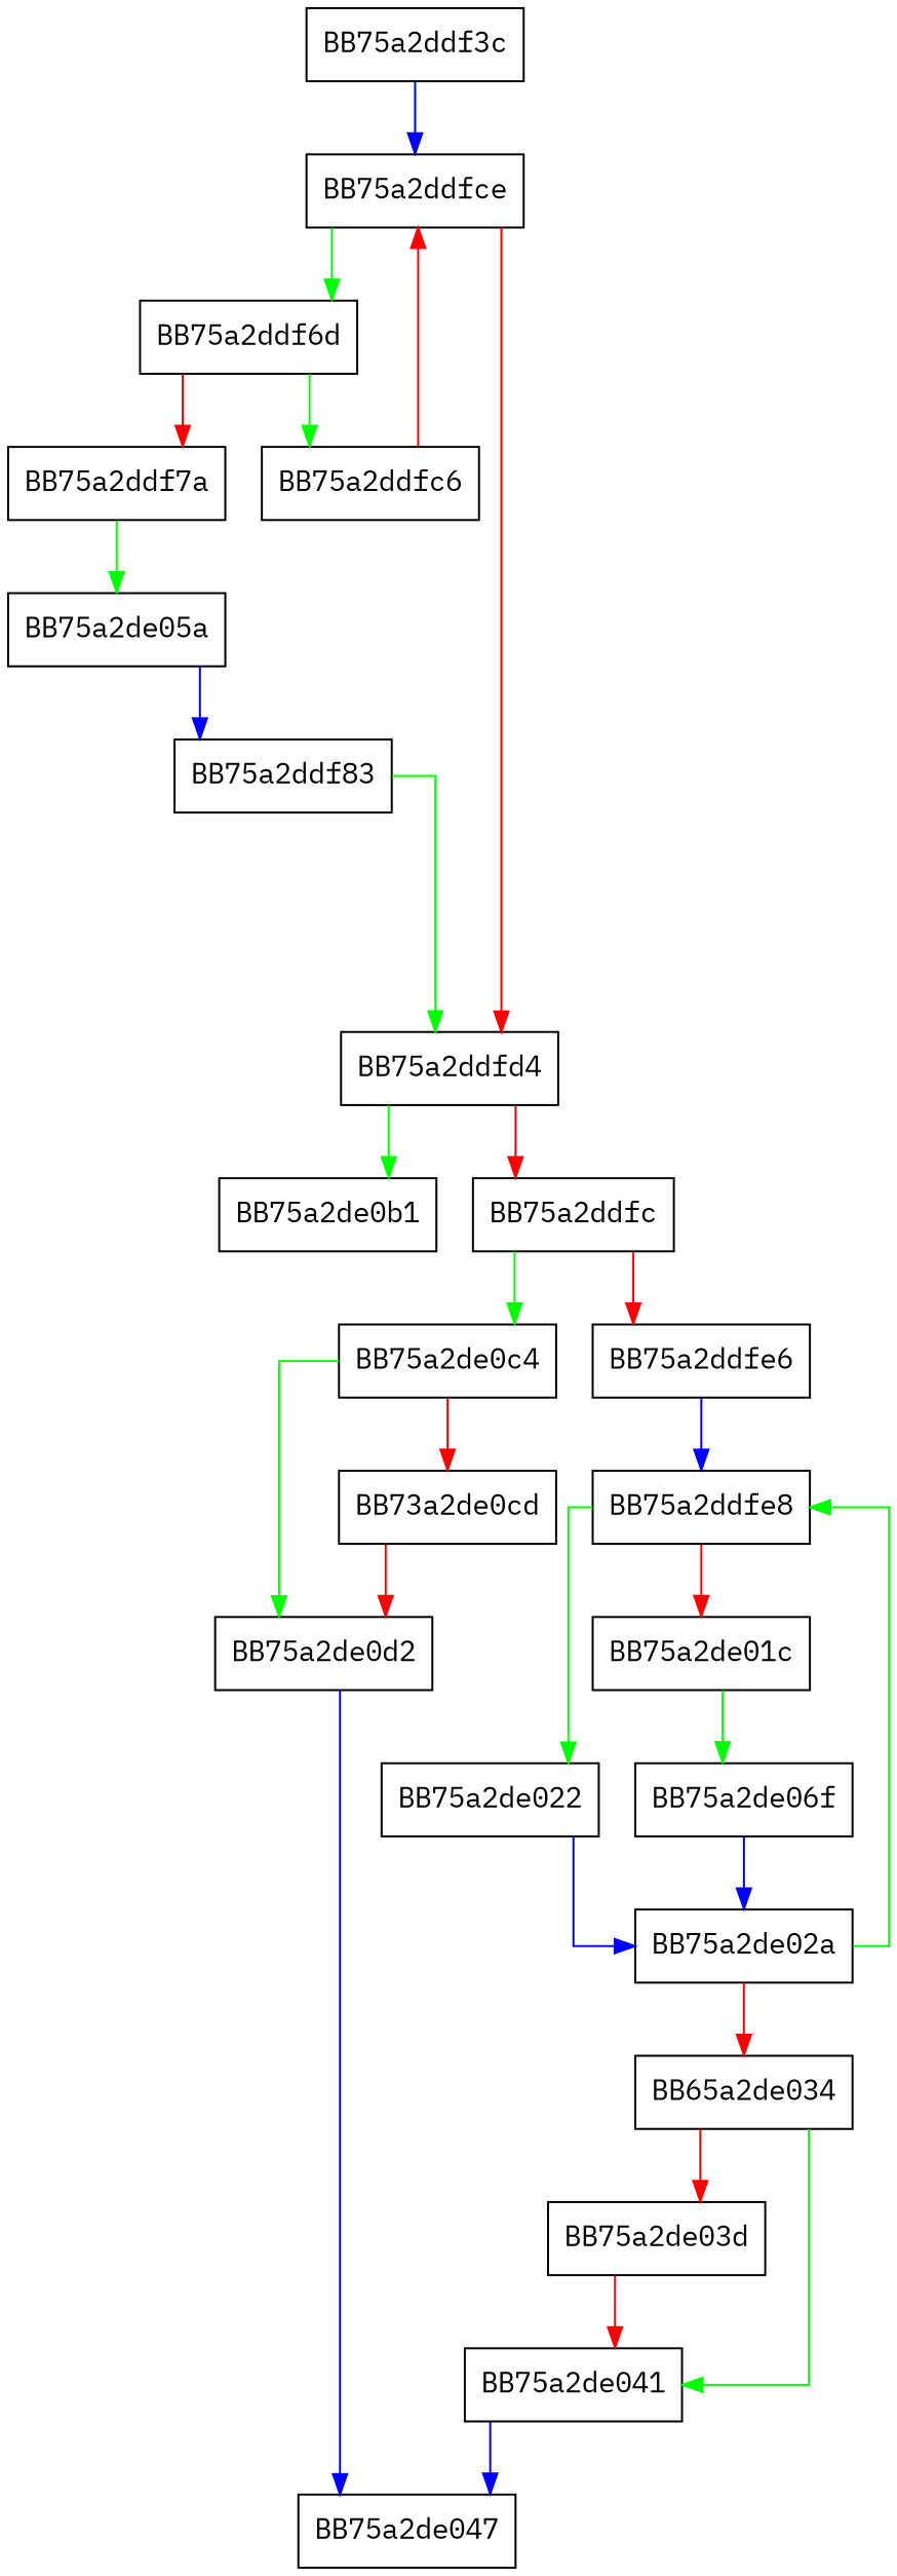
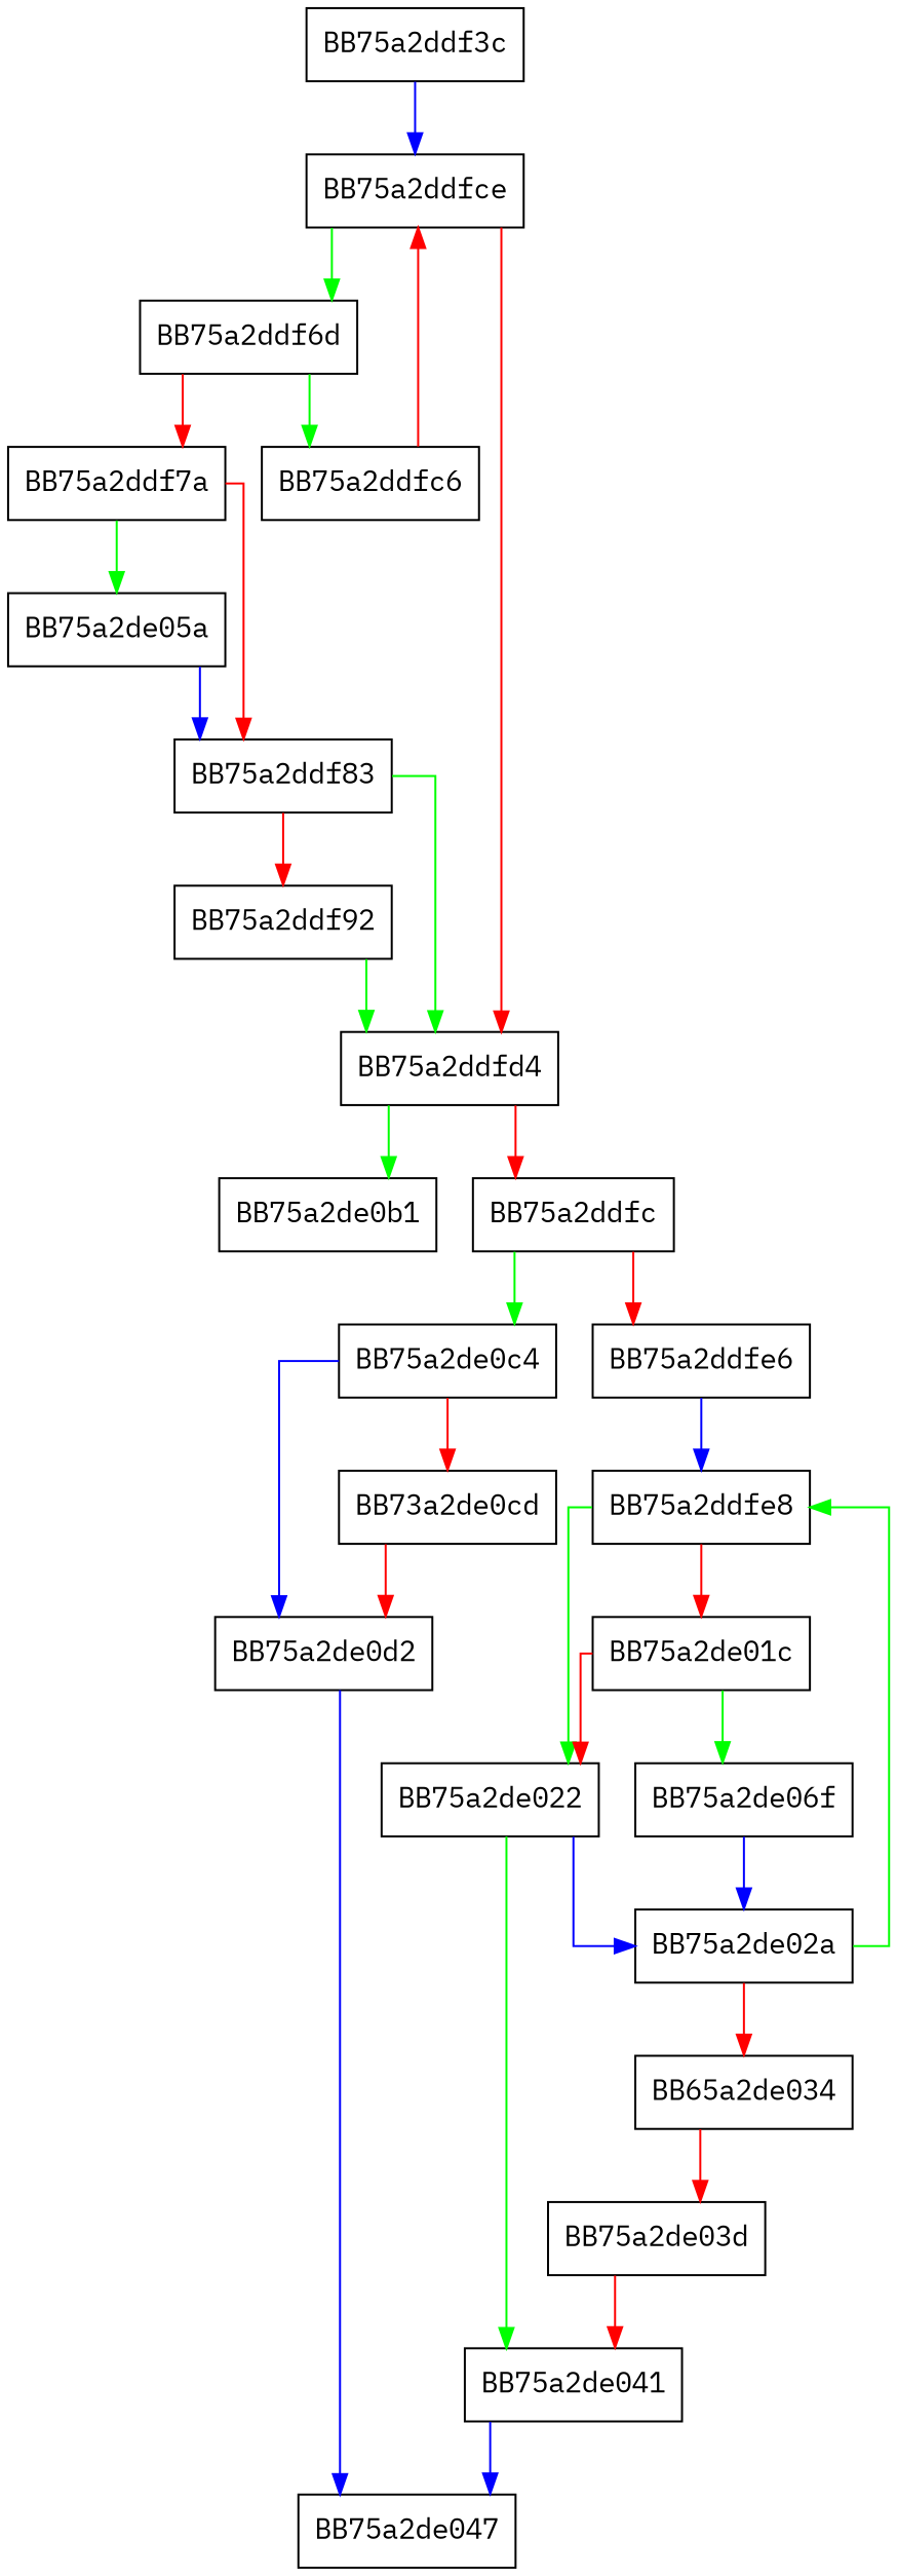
  digraph {
    fontname="IBM Plex Mono"
    splines=ortho
    node [fontname="IBM Plex Mono" shape=box]
    edge [color=red fontname="IBM Plex Mono"]
    BB75a2ddf3c
    BB75a2ddfce
    BB75a2ddf6d
    BB75a2ddfd4
    BB75a2ddfc6
    BB75a2ddf7a
    BB75a2de0b1
    n8 [label=BB75a2ddfc]
    BB75a2de05a
    BB75a2ddf83
+   BB75a2ddf92
    BB75a2de0c4
    BB75a2ddfe6
    BB75a2de0d2
    n15 [label=BB73a2de0cd]
    BB75a2ddfe8
    BB75a2de047
    BB75a2de022
    BB75a2de01c
    BB75a2de02a
    BB75a2de06f
    n22 [label=BB65a2de034]
    n23 [label=BB75a2de041]
    BB75a2de03d
    BB75a2ddf3c -> BB75a2ddfce [color=blue]
    BB75a2ddfce -> BB75a2ddf6d [color=green]
    BB75a2ddfce -> BB75a2ddfd4
    BB75a2ddf6d -> BB75a2ddfc6 [color=green]
    BB75a2ddf6d -> BB75a2ddf7a
    BB75a2ddfd4 -> BB75a2de0b1 [color=green]
    BB75a2ddfd4 -> n8
    BB75a2ddfc6 -> BB75a2ddfce
    BB75a2ddf7a -> BB75a2de05a [color=green]
+   BB75a2ddf7a -> BB75a2ddf83
    n8 -> BB75a2de0c4 [color=green]
    n8 -> BB75a2ddfe6
    BB75a2de05a -> BB75a2ddf83 [color=blue]
    BB75a2ddf83 -> BB75a2ddfd4 [color=green]
-   BB75a2de0c4 -> BB75a2de0d2 [color=green]
+   BB75a2ddf83 -> BB75a2ddf92
+   BB75a2ddf92 -> BB75a2ddfd4 [color=green]
+   BB75a2de0c4 -> BB75a2de0d2 [color=blue]
    BB75a2de0c4 -> n15
    BB75a2ddfe6 -> BB75a2ddfe8 [color=blue]
    BB75a2de0d2 -> BB75a2de047 [color=blue]
    n15 -> BB75a2de0d2
    BB75a2ddfe8 -> BB75a2de022 [color=green]
    BB75a2ddfe8 -> BB75a2de01c
    BB75a2de022 -> BB75a2de02a [color=blue]
+   BB75a2de01c -> BB75a2de022
    BB75a2de01c -> BB75a2de06f [color=green]
    BB75a2de02a -> BB75a2ddfe8 [color=green]
    BB75a2de02a -> n22
    BB75a2de06f -> BB75a2de02a [color=blue]
-   n22 -> n23 [color=green]
+   BB75a2de022 -> n23 [color=green]
    n22 -> BB75a2de03d
    n23 -> BB75a2de047 [color=blue]
    BB75a2de03d -> n23
  }
